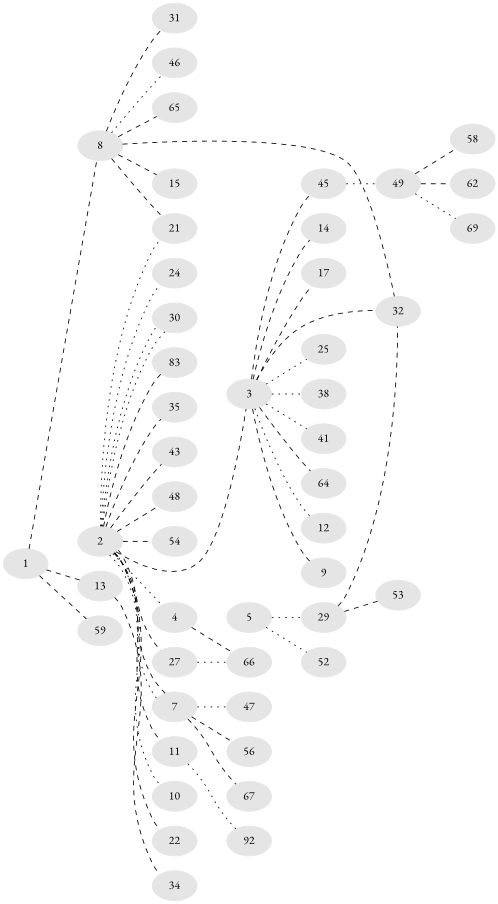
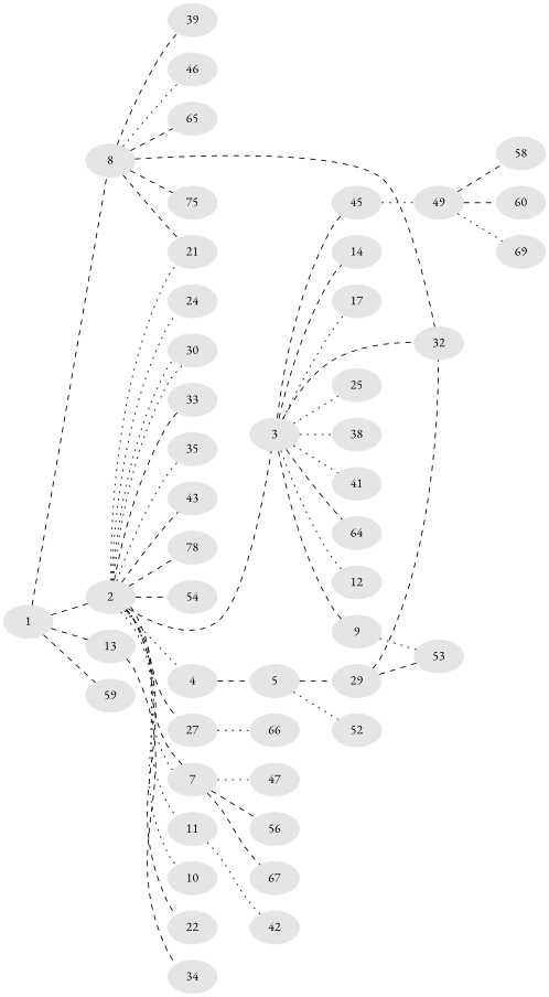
  graph {
    fontname="EB Garamond"
    rankdir=LR
    node [color=gray90 fontname="EB Garamond" style=filled]
    edge [fontname="EB Garamond" style=dashed]
    1 [super="+26"]
    2 [super="+6"]
    8 [super="+10"]
    13 [super="+23"]
    59
    3 [super="+20"]
    4 [super="+57"]
    7 [super="+51"]
    11 [super="+44"]
    n10 [label=10]
    21
    22
    24
    27 [super="+55"]
    30 [super="+40"]
-   33 [label=83]
+   33
    35
    43
-   48
+   48 [label=78]
    54 [super="+63"]
    32 [super="+39"]
-   15
-   31
+   15 [label=75]
+   31 [label=39]
    46
    65
    34 [super="+36"]
    9 [super="+16"]
    12 [super="+28"]
    14
    17
    25
    38
    41
    45
    64
    5 [super="+18"]
    47
    56
    67 [super="+68"]
-   42 [label=92]
+   42
    66
    53
    49 [super="+60"]
    29 [super="+50"]
    52
    58
-   62
+   62 [label=60]
    69
+   1 -- 2
    1 -- 8
    1 -- 13
    1 -- 59
    2 -- 3
    2 -- 4 [style=dotted]
    2 -- 7 [style=dotted]
    2 -- 7
-   2 -- 11
+   2 -- 11 [style=dotted]
    2 -- n10 [style=dotted]
    2 -- 21 [style=dotted]
    2 -- 22
    2 -- 24 [style=dotted]
    2 -- 27
    2 -- 30 [style=dotted]
    2 -- 30 [style=dotted]
    2 -- 33
-   2 -- 35
+   2 -- 35 [style=dotted]
    2 -- 43
    2 -- 48
    2 -- 54
    8 -- 21
    8 -- 32
    8 -- 15
    8 -- 31
    8 -- 46 [style=dotted]
    8 -- 65
    13 -- 34
    3 -- 32
    3 -- 9
    3 -- 12 [style=dotted]
    3 -- 14
-   3 -- 17
+   3 -- 17 [style=dotted]
    3 -- 25 [style=dotted]
    3 -- 38 [style=dotted]
    3 -- 41 [style=dotted]
    3 -- 45
    3 -- 64
-   4 -- 66
+   4 -- 5
    7 -- 47 [style=dotted]
    7 -- 56
    7 -- 67
    11 -- 42 [style=dotted]
    27 -- 66 [style=dotted]
+   9 -- 53 [style=dotted]
    45 -- 49 [style=dotted]
-   5 -- 29 [style=dotted]
+   5 -- 29
    5 -- 52 [style=dotted]
    49 -- 58
    49 -- 62
    49 -- 69 [style=dotted]
    29 -- 32
    29 -- 53
  }
